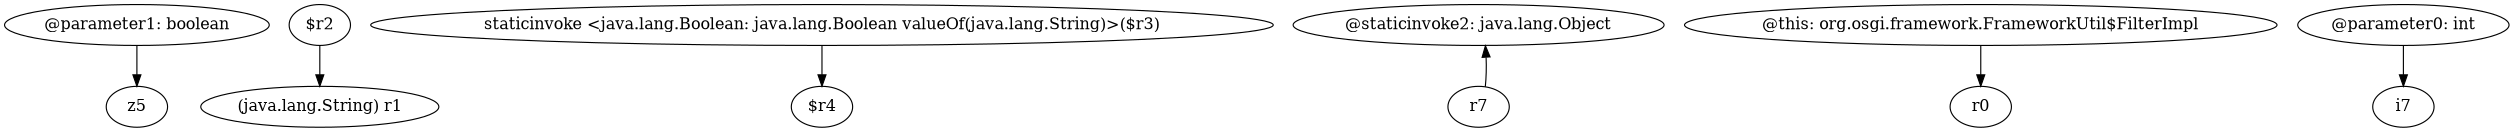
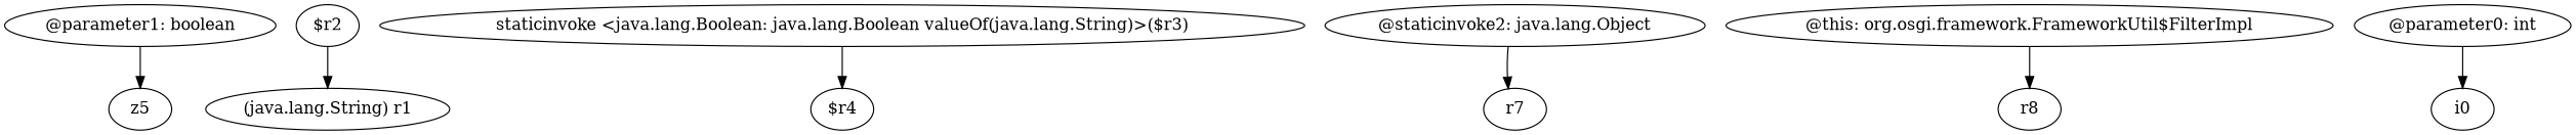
  digraph {
    n1 [label="@parameter1: boolean"]
    n2 [label=z5]
    n3 [label="(java.lang.String) r1"]
    n4 [label="$r2"]
    n5 [label="staticinvoke <java.lang.Boolean: java.lang.Boolean valueOf(java.lang.String)>($r3)"]
    n6 [label="$r4"]
    n7 [label="@staticinvoke2: java.lang.Object"]
    n8 [label=r7]
    n9 [label="@this: org.osgi.framework.FrameworkUtil$FilterImpl"]
-   n10 [label=r0]
+   n10 [label=r8]
    n11 [label="@parameter0: int"]
-   n12 [label=i7]
+   n12 [label=i0]
    n1 -> n2
    n4 -> n3
    n5 -> n6
-   n8 -> n7
+   n7 -> n8
    n9 -> n10
    n11 -> n12
  }
